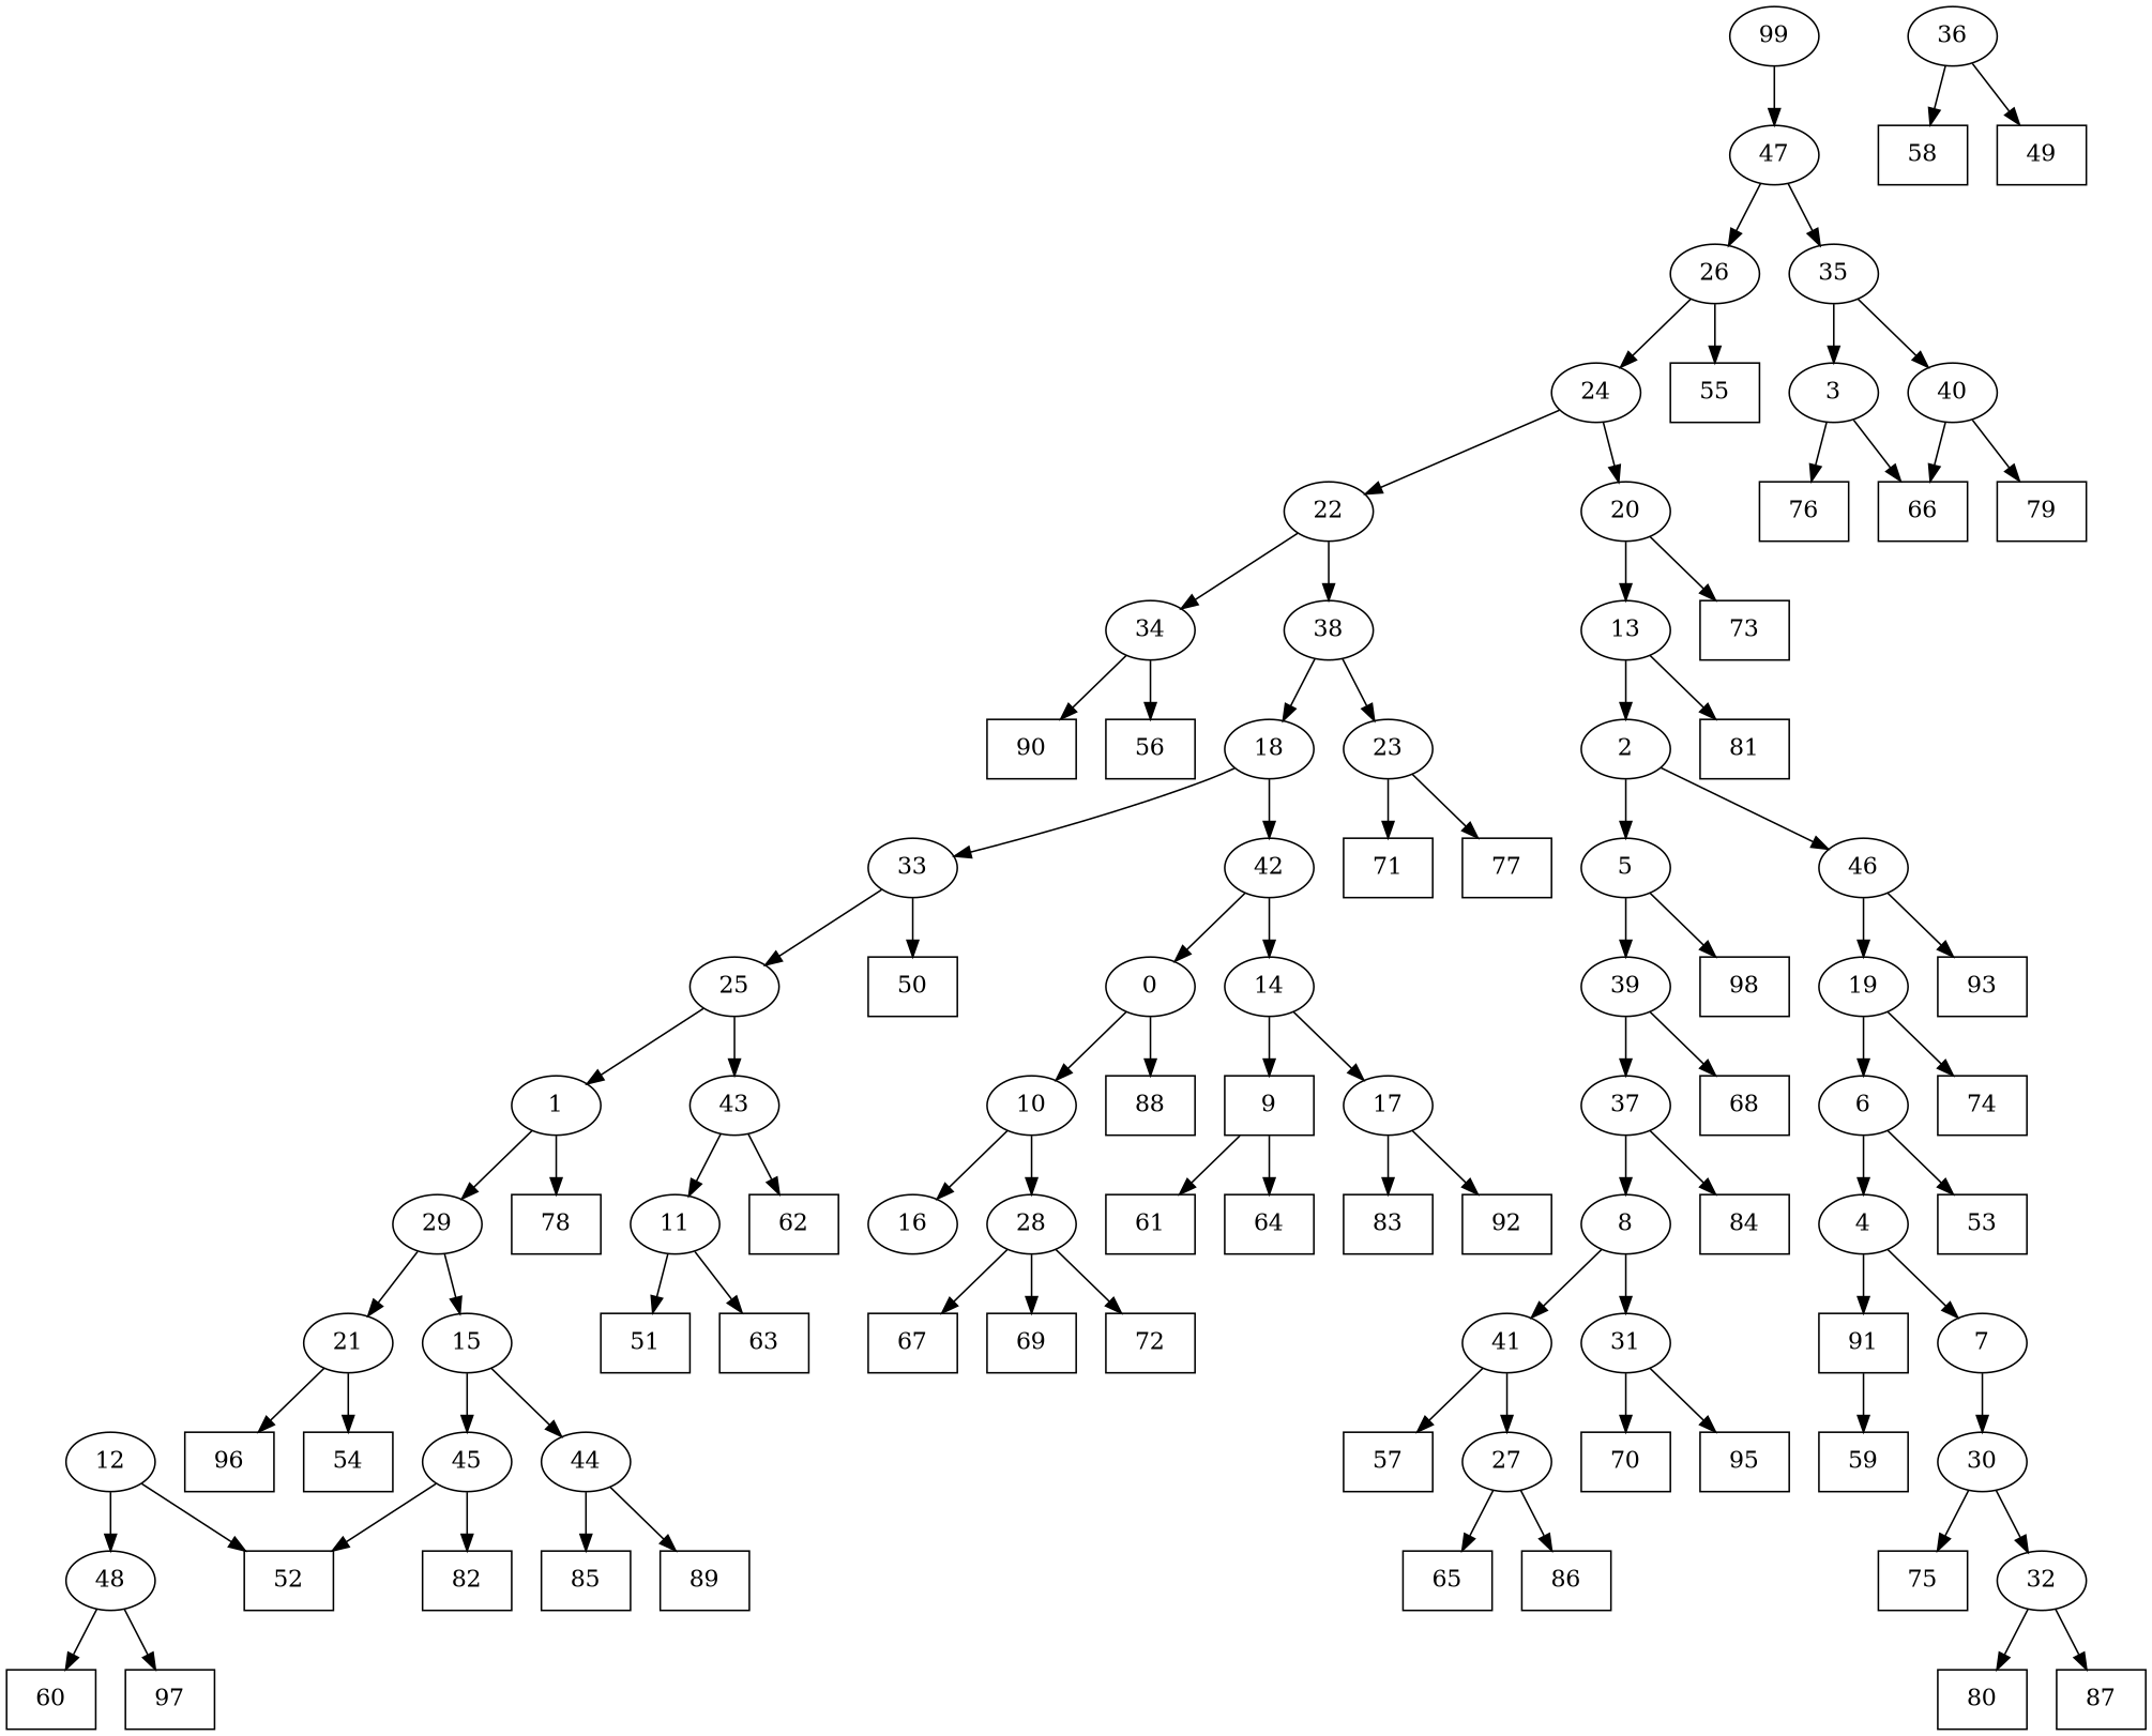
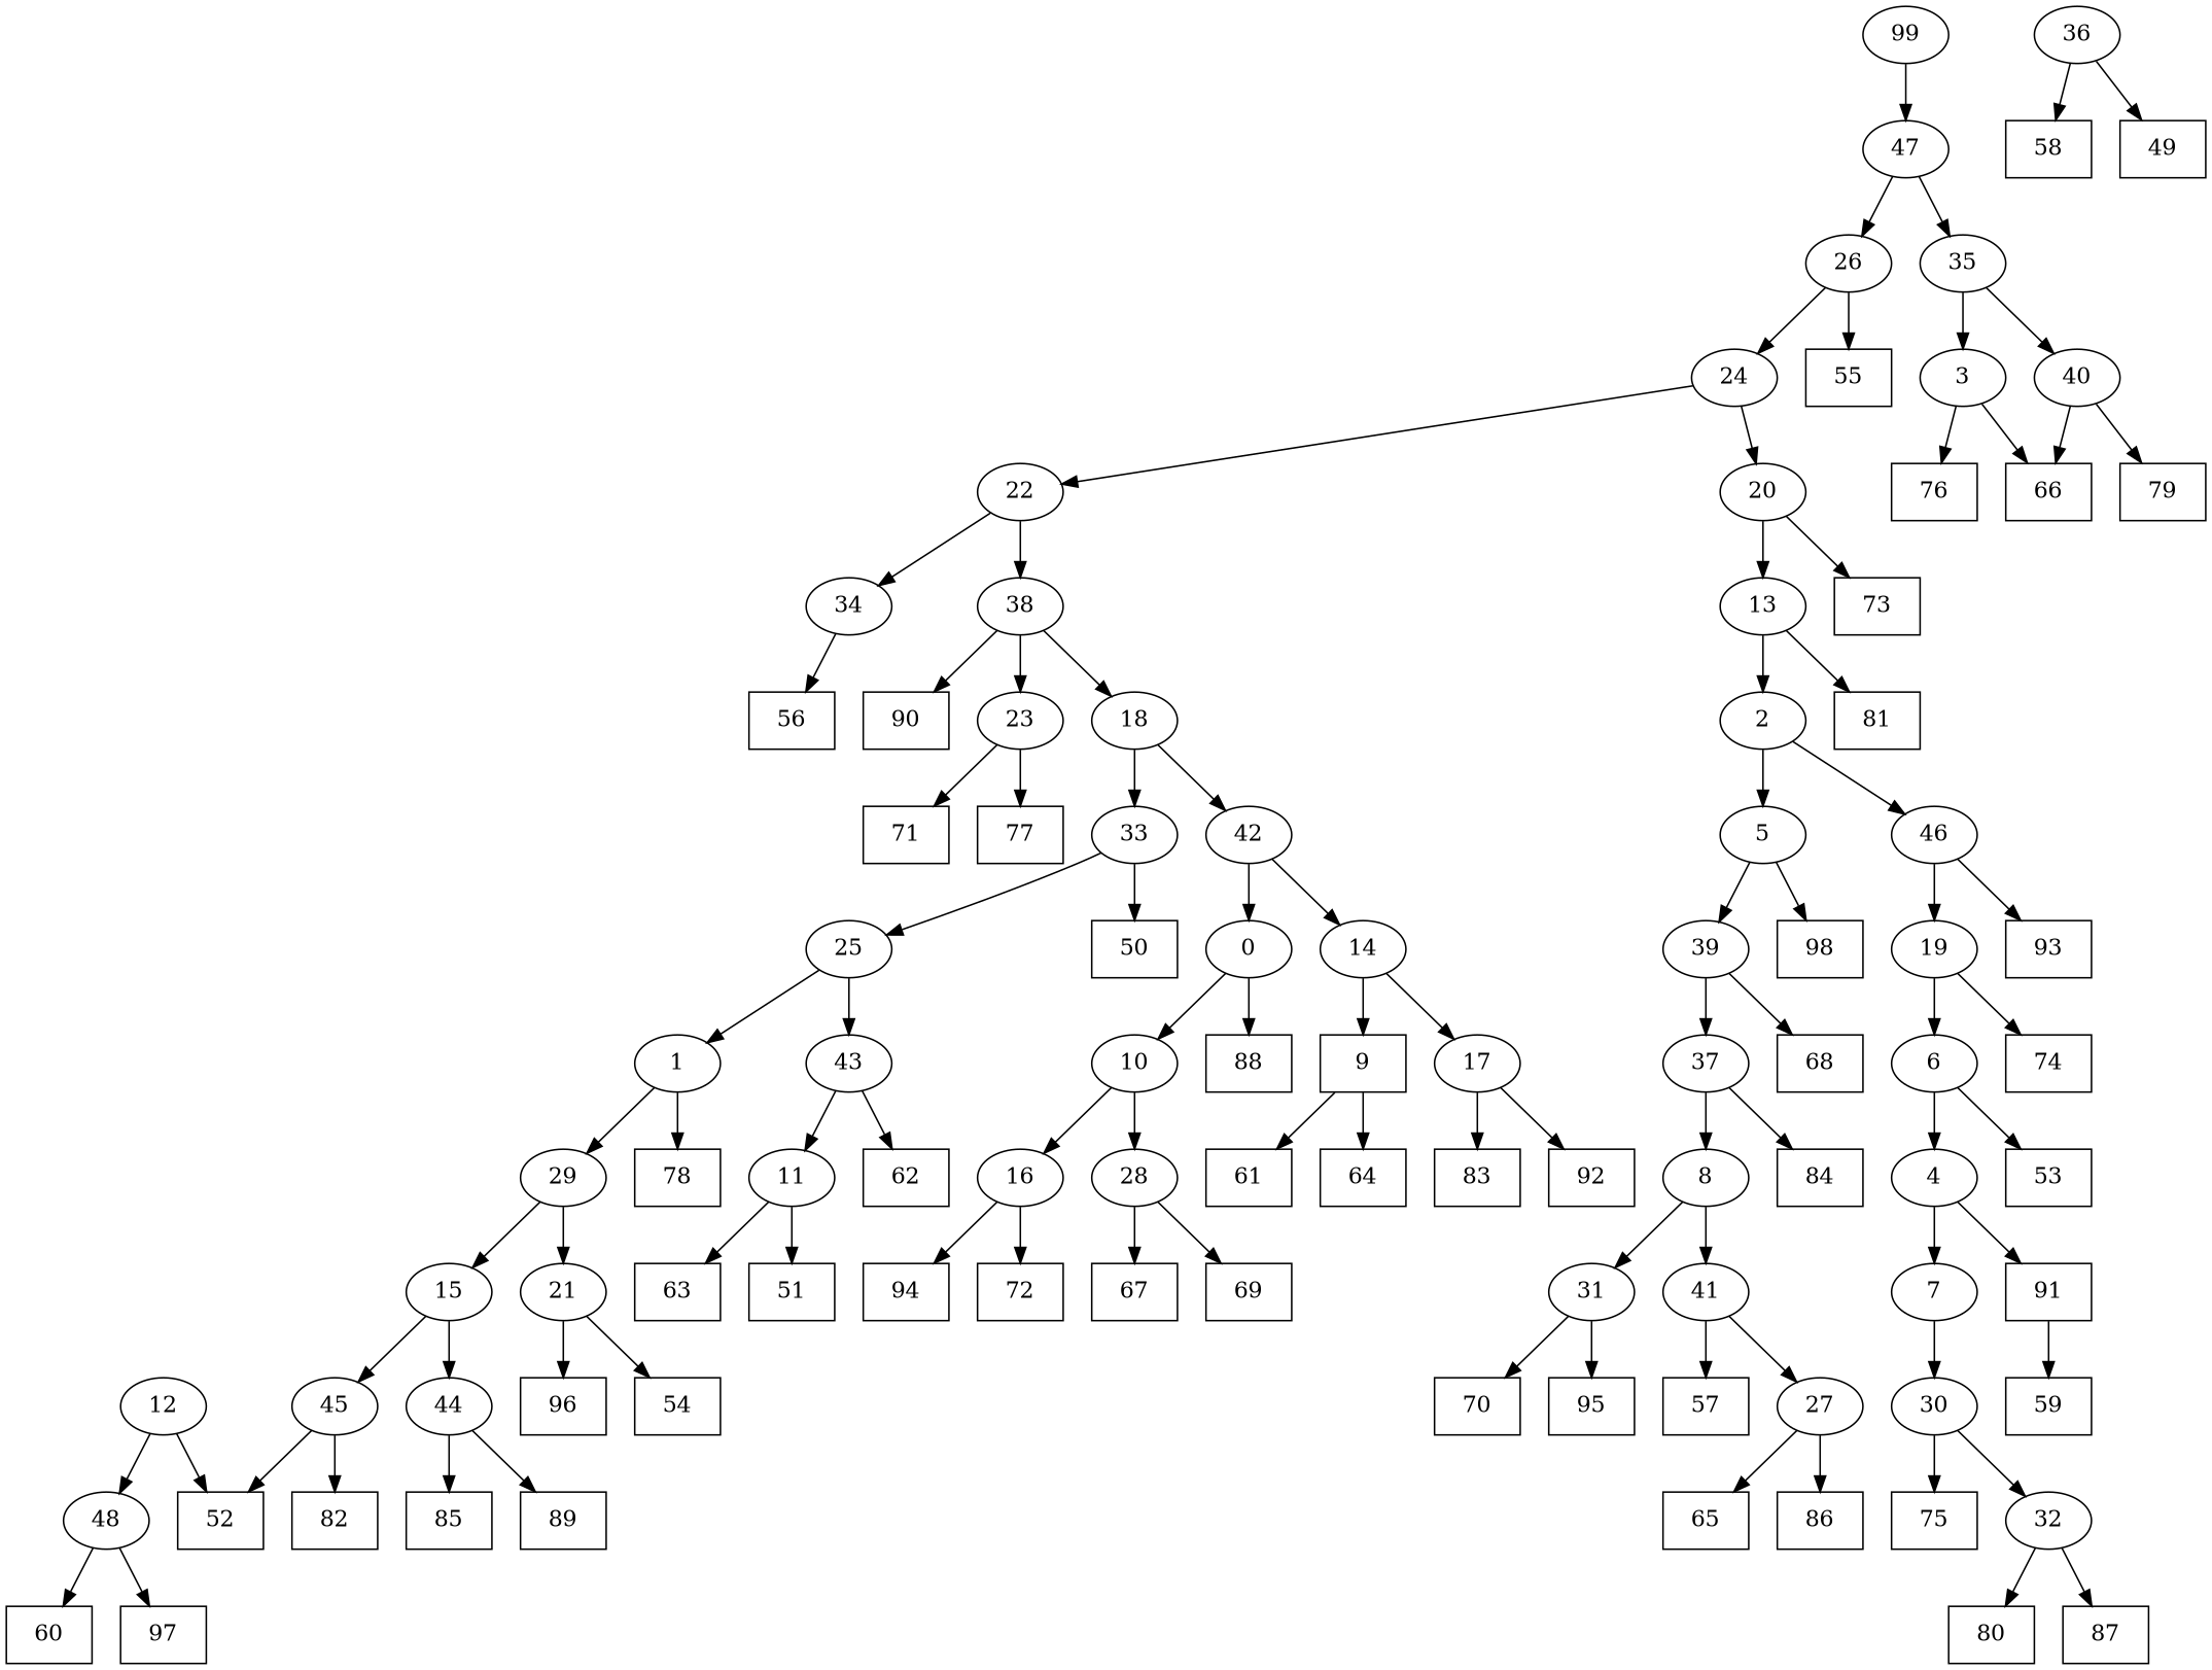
  digraph {
    node [shape=box]
    n1 [label=0 shape=""]
    n2 [label=10 shape=""]
    n3 [label=88]
    n4 [label=16 shape=""]
    n5 [label=28 shape=""]
    n6 [label=1 shape=""]
    n7 [label=29 shape=""]
    n8 [label=78]
    n9 [label=15 shape=""]
    n10 [label=21 shape=""]
    n11 [label=2 shape=""]
    n12 [label=5 shape=""]
    n13 [label=46 shape=""]
    n14 [label=39 shape=""]
    n15 [label=98]
    n16 [label=19 shape=""]
    n17 [label=93]
    n18 [label=3 shape=""]
    n19 [label=76]
    n20 [label=66]
    n21 [label=4 shape=""]
    n22 [label=7 shape=""]
    n23 [label=91]
    n24 [label=30 shape=""]
    n25 [label=59]
    n26 [label=37 shape=""]
    n27 [label=68]
    n28 [label=6 shape=""]
    n29 [label=53]
    n30 [label=32 shape=""]
    n31 [label=75]
    n32 [label=8 shape=""]
    n33 [label=31 shape=""]
    n34 [label=41 shape=""]
    n35 [label=95]
    n36 [label=70]
    n37 [label=27 shape=""]
    n38 [label=57]
    n39 [label=9]
    n40 [label=61]
    n41 [label=64]
+   n42 [label=94]
    n43 [label=72]
    n44 [label=67]
    n45 [label=69]
    n46 [label=11 shape=""]
    n47 [label=63]
    n48 [label=51]
    n49 [label=12 shape=""]
    n50 [label=48 shape=""]
    n51 [label=52]
    n52 [label=60]
    n53 [label=97]
    n54 [label=13 shape=""]
    n55 [label=81]
    n56 [label=14 shape=""]
    n57 [label=17 shape=""]
    n58 [label=83]
    n59 [label=92]
    n60 [label=44 shape=""]
    n61 [label=45 shape=""]
    n62 [label=89]
    n63 [label=85]
    n64 [label=82]
    n65 [label=18 shape=""]
    n66 [label=33 shape=""]
    n67 [label=42 shape=""]
    n68 [label=25 shape=""]
    n69 [label=50]
    n70 [label=74]
    n71 [label=20 shape=""]
    n72 [label=73]
    n73 [label=54]
    n74 [label=96]
    n75 [label=22 shape=""]
    n76 [label=34 shape=""]
    n77 [label=38 shape=""]
    n78 [label=90]
    n79 [label=56]
    n80 [label=23 shape=""]
    n81 [label=71]
    n82 [label=77]
    n83 [label=24 shape=""]
    n84 [label=43 shape=""]
    n85 [label=62]
    n86 [label=26 shape=""]
    n87 [label=55]
    n88 [label=86]
    n89 [label=65]
    n90 [label=80]
    n91 [label=87]
    n92 [label=35 shape=""]
    n93 [label=40 shape=""]
    n94 [label=79]
    n95 [label=36 shape=""]
    n96 [label=58]
    n97 [label=49]
    n98 [label=84]
    n99 [label=47 shape=""]
    n100 [label=99 shape=""]
    n1 -> n2
    n1 -> n3
    n2 -> n4
    n2 -> n5
-   n5 -> n43
+   n4 -> n42
+   n4 -> n43
    n5 -> n44
    n5 -> n45
    n6 -> n7
    n6 -> n8
    n7 -> n9
    n7 -> n10
    n9 -> n60
    n9 -> n61
    n10 -> n73
    n10 -> n74
    n11 -> n12
    n11 -> n13
    n12 -> n14
    n12 -> n15
    n13 -> n16
    n13 -> n17
    n14 -> n26
    n14 -> n27
    n16 -> n28
    n16 -> n70
    n18 -> n19
    n18 -> n20
    n21 -> n22
    n21 -> n23
    n22 -> n24
    n23 -> n25
    n24 -> n30
    n24 -> n31
    n26 -> n32
    n26 -> n98
    n28 -> n21
    n28 -> n29
    n30 -> n90
    n30 -> n91
    n32 -> n33
    n32 -> n34
    n33 -> n35
    n33 -> n36
    n34 -> n37
    n34 -> n38
    n37 -> n88
    n37 -> n89
    n39 -> n40
    n39 -> n41
    n46 -> n47
    n46 -> n48
    n49 -> n50
    n49 -> n51
    n50 -> n52
    n50 -> n53
    n54 -> n11
    n54 -> n55
    n56 -> n39
    n56 -> n57
    n57 -> n58
    n57 -> n59
    n60 -> n62
    n60 -> n63
    n61 -> n51
    n61 -> n64
    n65 -> n66
    n65 -> n67
    n66 -> n68
    n66 -> n69
    n67 -> n1
    n67 -> n56
    n68 -> n6
    n68 -> n84
    n71 -> n54
    n71 -> n72
    n75 -> n76
    n75 -> n77
-   n76 -> n78
+   n77 -> n78
    n76 -> n79
    n77 -> n65
    n77 -> n80
    n80 -> n81
    n80 -> n82
    n83 -> n71
    n83 -> n75
    n84 -> n46
    n84 -> n85
    n86 -> n83
    n86 -> n87
    n92 -> n18
    n92 -> n93
    n93 -> n20
    n93 -> n94
    n95 -> n96
    n95 -> n97
    n99 -> n86
    n99 -> n92
    n100 -> n99
  }
